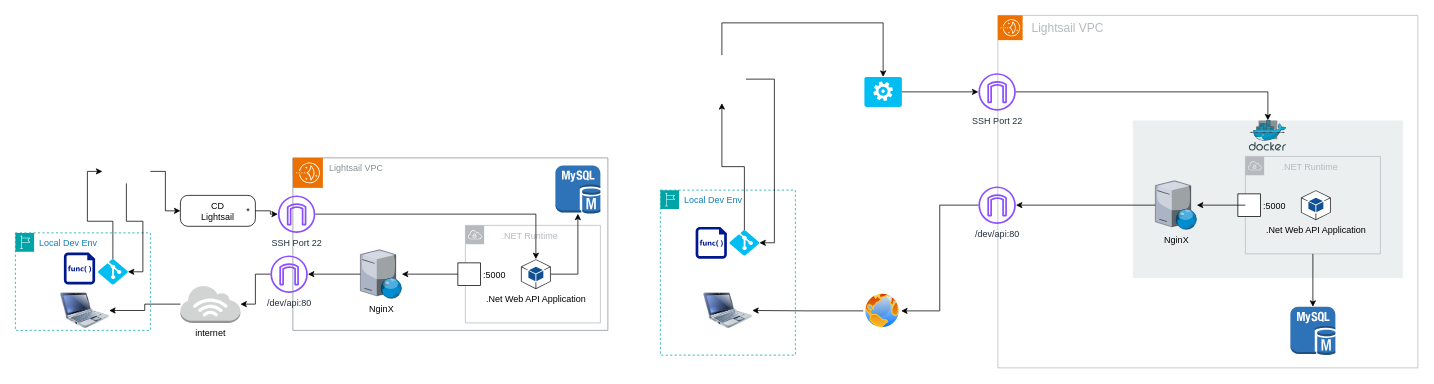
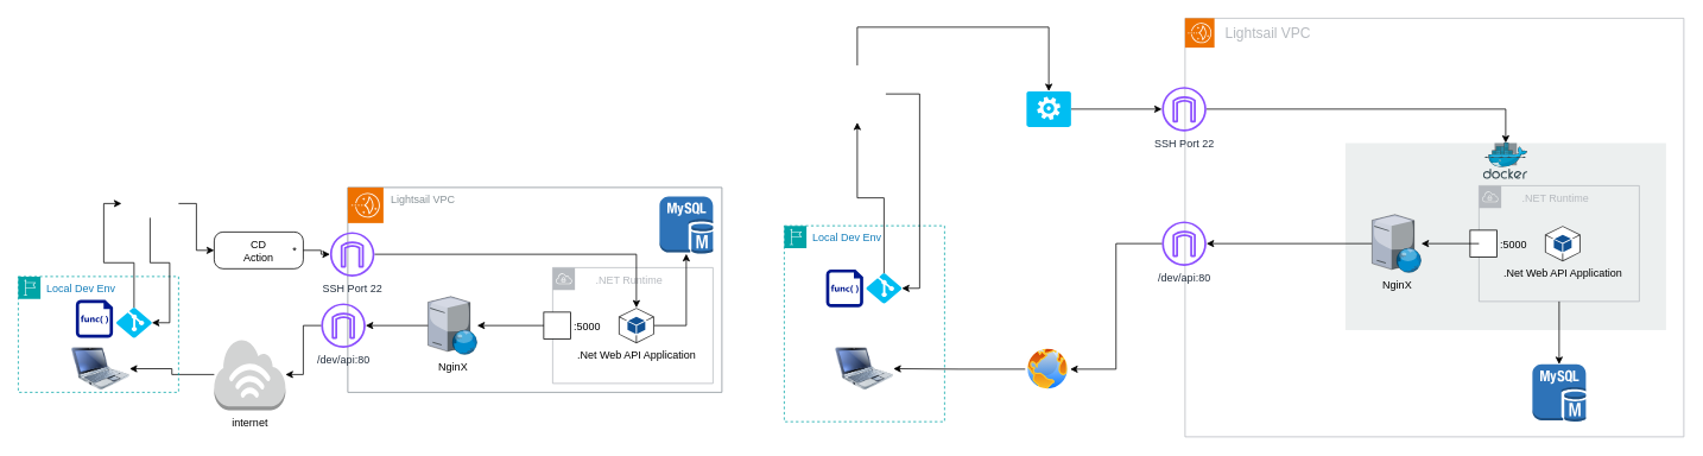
  <mxCell id="0" />
  <mxCell id="1" parent="0" />
  <mxCell id="2" value="&lt;font style=&quot;font-size: 16px;&quot;&gt;&amp;nbsp; &amp;nbsp;Lightsail VPC&lt;/font&gt;" style="sketch=0;outlineConnect=0;gradientColor=none;html=1;whiteSpace=wrap;fontSize=12;fontStyle=0;shape=mxgraph.aws4.group;grIcon=mxgraph.aws4.group_vpc;strokeColor=#B6BABF;fillColor=none;verticalAlign=top;align=left;spacingLeft=30;fontColor=#B6BABF;dashed=0;" vertex="1" parent="1"><mxGeometry x="1330" y="20" width="560" height="470" as="geometry" /></mxCell>
  <mxCell id="3" value="" style="sketch=0;outlineConnect=0;gradientColor=none;html=1;whiteSpace=wrap;fontSize=12;fontStyle=0;shape=mxgraph.aws4.groupCenter;grIcon=mxgraph.aws4.group_auto_scaling_group;grStroke=0;strokeColor=#879196;fillColor=#ECEFEF;verticalAlign=top;align=center;fontColor=#879196;dashed=0;spacingTop=25;" vertex="1" parent="1"><mxGeometry x="1510" y="160" width="360" height="210" as="geometry" /></mxCell>
  <mxCell id="4" value="" style="group;movable=1;resizable=1;rotatable=1;deletable=1;editable=1;locked=0;connectable=1;" parent="1" vertex="1" connectable="0"><mxGeometry x="390" y="210" width="420" height="230" as="geometry" /></mxCell>
  <mxCell id="5" value="&amp;nbsp; &amp;nbsp; &amp;nbsp;Lightsail VPC" style="sketch=0;outlineConnect=0;gradientColor=none;html=1;whiteSpace=wrap;fontSize=12;fontStyle=0;shape=mxgraph.aws4.group;grIcon=mxgraph.aws4.group_vpc;strokeColor=#879196;fillColor=none;verticalAlign=top;align=left;spacingLeft=30;fontColor=#879196;dashed=0;movable=0;resizable=0;rotatable=0;deletable=0;editable=0;locked=1;connectable=0;" parent="4" vertex="1"><mxGeometry width="420" height="230" as="geometry" /></mxCell>
  <mxCell id="6" value="" style="sketch=0;points=[[0,0,0],[0.25,0,0],[0.5,0,0],[0.75,0,0],[1,0,0],[0,1,0],[0.25,1,0],[0.5,1,0],[0.75,1,0],[1,1,0],[0,0.25,0],[0,0.5,0],[0,0.75,0],[1,0.25,0],[1,0.5,0],[1,0.75,0]];outlineConnect=0;fontColor=#232F3E;fillColor=#ED7100;strokeColor=#ffffff;dashed=0;verticalLabelPosition=bottom;verticalAlign=top;align=center;html=1;fontSize=12;fontStyle=0;aspect=fixed;shape=mxgraph.aws4.resourceIcon;resIcon=mxgraph.aws4.lightsail;" parent="4" vertex="1"><mxGeometry width="40" height="40" as="geometry" /></mxCell>
  <mxCell id="7" value="/dev/api:80" style="sketch=0;outlineConnect=0;fontColor=#232F3E;gradientColor=none;fillColor=#8C4FFF;strokeColor=none;dashed=0;verticalLabelPosition=bottom;verticalAlign=top;align=center;html=1;fontSize=12;fontStyle=0;aspect=fixed;pointerEvents=1;shape=mxgraph.aws4.internet_gateway;" parent="4" vertex="1"><mxGeometry x="-30" y="130" width="50" height="50" as="geometry" /></mxCell>
  <mxCell id="8" value="NginX" style="verticalLabelPosition=bottom;sketch=0;aspect=fixed;html=1;verticalAlign=top;strokeColor=none;align=center;outlineConnect=0;shape=mxgraph.citrix.web_server;" parent="4" vertex="1"><mxGeometry x="90" y="122.5" width="55.25" height="65" as="geometry" /></mxCell>
  <mxCell id="9" style="edgeStyle=orthogonalEdgeStyle;rounded=0;orthogonalLoop=1;jettySize=auto;html=1;" parent="4" source="8" target="7" edge="1"><mxGeometry relative="1" as="geometry" /></mxCell>
  <mxCell id="10" value="" style="group" parent="4" vertex="1" connectable="0"><mxGeometry x="220" y="90" width="190" height="130" as="geometry" /></mxCell>
  <mxCell id="11" value="&amp;nbsp; &amp;nbsp; &amp;nbsp;.NET Runtime" style="sketch=0;outlineConnect=0;gradientColor=none;html=1;whiteSpace=wrap;fontSize=12;fontStyle=0;shape=mxgraph.aws4.group;grIcon=mxgraph.aws4.group_vpc;strokeColor=#B6BABF;fillColor=none;verticalAlign=top;align=left;spacingLeft=30;fontColor=#B6BABF;dashed=0;" parent="10" vertex="1"><mxGeometry x="10" width="180" height="130" as="geometry" /></mxCell>
  <mxCell id="12" value=".Net Web API Application" style="outlineConnect=0;dashed=0;verticalLabelPosition=bottom;verticalAlign=top;align=center;html=1;shape=mxgraph.aws3.android;fillColor=#115193;gradientColor=none;" parent="10" vertex="1"><mxGeometry x="84" y="45" width="40" height="40" as="geometry" /></mxCell>
  <mxCell id="13" value=":5000" style="fontStyle=0;labelPosition=right;verticalLabelPosition=middle;align=left;verticalAlign=middle;spacingLeft=2;" parent="10" vertex="1"><mxGeometry y="50" width="30" height="30" as="geometry" /></mxCell>
  <mxCell id="14" value="" style="outlineConnect=0;dashed=0;verticalLabelPosition=bottom;verticalAlign=top;align=center;html=1;shape=mxgraph.aws3.mysql_db_instance;fillColor=#2E73B8;gradientColor=none;" parent="4" vertex="1"><mxGeometry x="350" y="10" width="60" height="64.5" as="geometry" /></mxCell>
  <mxCell id="15" style="edgeStyle=orthogonalEdgeStyle;rounded=0;orthogonalLoop=1;jettySize=auto;html=1;" parent="4" source="12" target="14" edge="1"><mxGeometry relative="1" as="geometry" /></mxCell>
  <mxCell id="16" style="edgeStyle=orthogonalEdgeStyle;rounded=0;orthogonalLoop=1;jettySize=auto;html=1;" parent="4" source="13" target="8" edge="1"><mxGeometry relative="1" as="geometry" /></mxCell>
  <mxCell id="17" style="edgeStyle=orthogonalEdgeStyle;rounded=0;orthogonalLoop=1;jettySize=auto;html=1;" parent="4" source="18" target="12" edge="1"><mxGeometry relative="1" as="geometry" /></mxCell>
  <mxCell id="18" value="SSH Port 22" style="sketch=0;outlineConnect=0;fontColor=#232F3E;gradientColor=none;fillColor=#8C4FFF;strokeColor=none;dashed=0;verticalLabelPosition=bottom;verticalAlign=top;align=center;html=1;fontSize=12;fontStyle=0;aspect=fixed;pointerEvents=1;shape=mxgraph.aws4.internet_gateway;" parent="4" vertex="1"><mxGeometry x="-20" y="50" width="50" height="50" as="geometry" /></mxCell>
  <mxCell id="19" value="" style="image;html=1;image=img/lib/clip_art/computers/Netbook_128x128.png" parent="1" vertex="1"><mxGeometry x="80" y="380" width="65" height="67" as="geometry" /></mxCell>
  <mxCell id="20" style="edgeStyle=orthogonalEdgeStyle;rounded=0;orthogonalLoop=1;jettySize=auto;html=1;entryX=0;entryY=0.75;entryDx=0;entryDy=0;exitX=0.5;exitY=0;exitDx=0;exitDy=0;exitPerimeter=0;" parent="1" source="26" target="32" edge="1"><mxGeometry relative="1" as="geometry" /></mxCell>
  <mxCell id="21" style="edgeStyle=orthogonalEdgeStyle;rounded=0;orthogonalLoop=1;jettySize=auto;html=1;" parent="1" source="22" target="19" edge="1"><mxGeometry relative="1" as="geometry" /></mxCell>
- <mxCell id="22" value="internet" style="outlineConnect=0;dashed=0;verticalLabelPosition=bottom;verticalAlign=top;align=center;html=1;shape=mxgraph.aws3.internet_3;fillColor=#D2D3D3;gradientColor=none;" parent="1" vertex="1"><mxGeometry x="240" y="380" width="80" height="50" as="geometry" /></mxCell>
+ <mxCell id="22" value="internet" style="outlineConnect=0;dashed=0;verticalLabelPosition=bottom;verticalAlign=top;align=center;html=1;shape=mxgraph.aws3.internet_3;fillColor=#D2D3D3;gradientColor=none;" parent="1" vertex="1"><mxGeometry x="240" y="380" width="80" height="80" as="geometry" /></mxCell>
  <mxCell id="23" style="edgeStyle=orthogonalEdgeStyle;rounded=0;orthogonalLoop=1;jettySize=auto;html=1;" parent="1" source="7" target="22" edge="1"><mxGeometry relative="1" as="geometry" /></mxCell>
  <mxCell id="24" value="Local Dev Env" style="points=[[0,0],[0.25,0],[0.5,0],[0.75,0],[1,0],[1,0.25],[1,0.5],[1,0.75],[1,1],[0.75,1],[0.5,1],[0.25,1],[0,1],[0,0.75],[0,0.5],[0,0.25]];outlineConnect=0;gradientColor=none;html=1;whiteSpace=wrap;fontSize=12;fontStyle=0;container=1;pointerEvents=0;collapsible=0;recursiveResize=0;shape=mxgraph.aws4.group;grIcon=mxgraph.aws4.group_region;strokeColor=#00A4A6;fillColor=none;verticalAlign=top;align=left;spacingLeft=30;fontColor=#147EBA;dashed=1;" parent="1" vertex="1"><mxGeometry y="310" width="180" height="130" as="geometry" x="20" /></mxCell>
  <mxCell id="25" value="" style="sketch=0;aspect=fixed;pointerEvents=1;shadow=0;dashed=0;html=1;strokeColor=none;labelPosition=center;verticalLabelPosition=bottom;verticalAlign=top;align=center;fillColor=#00188D;shape=mxgraph.mscae.enterprise.code_file" parent="24" vertex="1"><mxGeometry x="64.67" y="26.25" width="41.65" height="42.5" as="geometry" /></mxCell>
  <mxCell id="26" value="" style="verticalLabelPosition=bottom;html=1;verticalAlign=top;align=center;strokeColor=none;fillColor=#00BEF2;shape=mxgraph.azure.git_repository;" parent="24" vertex="1"><mxGeometry x="110" y="35" width="40" height="33.75" as="geometry" /></mxCell>
  <mxCell id="27" value="" style="edgeStyle=orthogonalEdgeStyle;rounded=0;orthogonalLoop=1;jettySize=auto;html=1;entryX=0;entryY=0.5;entryDx=0;entryDy=0;entryPerimeter=0;exitX=1;exitY=0.75;exitDx=0;exitDy=0;" parent="1" source="32" target="28" edge="1"><mxGeometry relative="1" as="geometry"><mxPoint x="200" y="230" as="sourcePoint" /><mxPoint x="390" y="230" as="targetPoint" /></mxGeometry></mxCell>
- <mxCell id="28" value="CD&lt;br&gt;Lightsail" style="html=1;dashed=0;rounded=1;absoluteArcSize=1;arcSize=20;verticalAlign=middle;align=center;whiteSpace=wrap;" parent="1" vertex="1"><mxGeometry x="240" y="260" width="100" height="41.25" as="geometry" /></mxCell>
+ <mxCell id="28" value="CD&lt;br&gt;Action" style="html=1;dashed=0;rounded=1;absoluteArcSize=1;arcSize=20;verticalAlign=middle;align=center;whiteSpace=wrap;" parent="1" vertex="1"><mxGeometry x="240" y="260" width="100" height="41.25" as="geometry" /></mxCell>
  <mxCell id="29" value="*" style="text;resizeWidth=0;resizeHeight=0;points=[];part=1;verticalAlign=middle;align=center;html=1;" parent="28" vertex="1"><mxGeometry x="1" y="0.5" width="20" height="20" relative="1" as="geometry"><mxPoint x="-20" y="-10" as="offset" /></mxGeometry></mxCell>
  <mxCell id="30" style="edgeStyle=orthogonalEdgeStyle;rounded=0;orthogonalLoop=1;jettySize=auto;html=1;entryX=1;entryY=0.5;entryDx=0;entryDy=0;entryPerimeter=0;exitX=0.5;exitY=1;exitDx=0;exitDy=0;" parent="1" source="32" target="26" edge="1"><mxGeometry relative="1" as="geometry" /></mxCell>
  <mxCell id="31" style="edgeStyle=orthogonalEdgeStyle;rounded=0;orthogonalLoop=1;jettySize=auto;html=1;" parent="1" source="29" target="18" edge="1"><mxGeometry relative="1" as="geometry" /></mxCell>
  <mxCell id="32" value="" style="shape=image;html=1;verticalAlign=top;verticalLabelPosition=bottom;labelBackgroundColor=#ffffff;imageAspect=0;aspect=fixed;image=https://cdn1.iconfinder.com/data/icons/picons-social/57/github-128.png" parent="1" vertex="1"><mxGeometry x="136" y="180" width="64" height="64" as="geometry" /></mxCell>
  <mxCell id="33" value="Local Dev Env" style="points=[[0,0],[0.25,0],[0.5,0],[0.75,0],[1,0],[1,0.25],[1,0.5],[1,0.75],[1,1],[0.75,1],[0.5,1],[0.25,1],[0,1],[0,0.75],[0,0.5],[0,0.25]];outlineConnect=0;gradientColor=none;html=1;whiteSpace=wrap;fontSize=12;fontStyle=0;container=1;pointerEvents=0;collapsible=0;recursiveResize=0;shape=mxgraph.aws4.group;grIcon=mxgraph.aws4.group_region;strokeColor=#00A4A6;fillColor=none;verticalAlign=top;align=left;spacingLeft=30;fontColor=#147EBA;dashed=1;" vertex="1" parent="1"><mxGeometry x="880" y="253" width="180" height="220" as="geometry" /></mxCell>
  <mxCell id="34" value="" style="sketch=0;aspect=fixed;pointerEvents=1;shadow=0;dashed=0;html=1;strokeColor=none;labelPosition=center;verticalLabelPosition=bottom;verticalAlign=top;align=center;fillColor=#00188D;shape=mxgraph.mscae.enterprise.code_file" vertex="1" parent="33"><mxGeometry x="47" y="49" width="41.65" height="42.5" as="geometry" /></mxCell>
  <mxCell id="35" value="" style="verticalLabelPosition=bottom;html=1;verticalAlign=top;align=center;strokeColor=none;fillColor=#00BEF2;shape=mxgraph.azure.git_repository;" vertex="1" parent="33"><mxGeometry x="92" y="53.37" width="40" height="33.75" as="geometry" /></mxCell>
  <mxCell id="36" value="" style="image;html=1;image=img/lib/clip_art/computers/Netbook_128x128.png" vertex="1" parent="33"><mxGeometry x="57.5" y="127" width="65" height="67" as="geometry" /></mxCell>
  <mxCell id="37" value="" style="shape=image;html=1;verticalAlign=top;verticalLabelPosition=bottom;labelBackgroundColor=#ffffff;imageAspect=0;aspect=fixed;image=https://cdn1.iconfinder.com/data/icons/picons-social/57/github-128.png" vertex="1" parent="1"><mxGeometry x="930" y="73" width="64" height="64" as="geometry" /></mxCell>
  <mxCell id="38" style="edgeStyle=orthogonalEdgeStyle;rounded=0;orthogonalLoop=1;jettySize=auto;html=1;entryX=0.5;entryY=1;entryDx=0;entryDy=0;" edge="1" parent="1" source="35" target="37"><mxGeometry relative="1" as="geometry" /></mxCell>
  <mxCell id="39" style="edgeStyle=orthogonalEdgeStyle;rounded=0;orthogonalLoop=1;jettySize=auto;html=1;entryX=1;entryY=0.5;entryDx=0;entryDy=0;entryPerimeter=0;" edge="1" parent="1" source="37" target="35"><mxGeometry relative="1" as="geometry"><Array as="points"><mxPoint x="1032" y="105" /><mxPoint x="1032" y="323" /></Array></mxGeometry></mxCell>
  <mxCell id="40" style="edgeStyle=orthogonalEdgeStyle;rounded=0;orthogonalLoop=1;jettySize=auto;html=1;" edge="1" parent="1" source="41" target="46"><mxGeometry relative="1" as="geometry" /></mxCell>
  <mxCell id="41" value="" style="verticalLabelPosition=bottom;html=1;verticalAlign=top;align=center;strokeColor=none;fillColor=#00BEF2;shape=mxgraph.azure.worker_role;" vertex="1" parent="1"><mxGeometry x="1152" y="102" width="50" height="40" as="geometry" /></mxCell>
  <mxCell id="42" style="edgeStyle=orthogonalEdgeStyle;rounded=0;orthogonalLoop=1;jettySize=auto;html=1;entryX=1;entryY=0.5;entryDx=0;entryDy=0;" edge="1" parent="1" source="43" target="36"><mxGeometry relative="1" as="geometry" /></mxCell>
  <mxCell id="43" value="" style="image;aspect=fixed;perimeter=ellipsePerimeter;html=1;align=center;shadow=0;dashed=0;spacingTop=3;image=img/lib/active_directory/internet_globe.svg;" vertex="1" parent="1"><mxGeometry x="1151" y="389" width="50" height="50" as="geometry" /></mxCell>
  <mxCell id="44" value="" style="sketch=0;points=[[0,0,0],[0.25,0,0],[0.5,0,0],[0.75,0,0],[1,0,0],[0,1,0],[0.25,1,0],[0.5,1,0],[0.75,1,0],[1,1,0],[0,0.25,0],[0,0.5,0],[0,0.75,0],[1,0.25,0],[1,0.5,0],[1,0.75,0]];outlineConnect=0;fontColor=#232F3E;fillColor=#ED7100;strokeColor=#ffffff;dashed=0;verticalLabelPosition=bottom;verticalAlign=top;align=center;html=1;fontSize=12;fontStyle=0;aspect=fixed;shape=mxgraph.aws4.resourceIcon;resIcon=mxgraph.aws4.lightsail;" vertex="1" parent="1"><mxGeometry x="1330" y="20" width="33" height="33" as="geometry" /></mxCell>
  <mxCell id="45" style="edgeStyle=orthogonalEdgeStyle;rounded=0;orthogonalLoop=1;jettySize=auto;html=1;" edge="1" parent="1" source="46" target="59"><mxGeometry relative="1" as="geometry" /></mxCell>
  <mxCell id="46" value="SSH Port 22" style="sketch=0;outlineConnect=0;fontColor=#232F3E;gradientColor=none;fillColor=#8C4FFF;strokeColor=none;dashed=0;verticalLabelPosition=bottom;verticalAlign=top;align=center;html=1;fontSize=12;fontStyle=0;aspect=fixed;pointerEvents=1;shape=mxgraph.aws4.internet_gateway;" vertex="1" parent="1"><mxGeometry x="1304" y="97" width="50" height="50" as="geometry" /></mxCell>
  <mxCell id="47" value="/dev/api:80" style="sketch=0;outlineConnect=0;fontColor=#232F3E;gradientColor=none;fillColor=#8C4FFF;strokeColor=none;dashed=0;verticalLabelPosition=bottom;verticalAlign=top;align=center;html=1;fontSize=12;fontStyle=0;aspect=fixed;pointerEvents=1;shape=mxgraph.aws4.internet_gateway;" vertex="1" parent="1"><mxGeometry x="1304" y="248" width="50" height="50" as="geometry" /></mxCell>
  <mxCell id="48" style="edgeStyle=orthogonalEdgeStyle;rounded=0;orthogonalLoop=1;jettySize=auto;html=1;entryX=1;entryY=0.5;entryDx=0;entryDy=0;" edge="1" parent="1" source="47" target="43"><mxGeometry relative="1" as="geometry"><mxPoint x="1244" y="410" as="targetPoint" /></mxGeometry></mxCell>
  <mxCell id="49" style="edgeStyle=orthogonalEdgeStyle;rounded=0;orthogonalLoop=1;jettySize=auto;html=1;" edge="1" parent="1" source="50" target="47"><mxGeometry relative="1" as="geometry" /></mxCell>
  <mxCell id="50" value="NginX" style="verticalLabelPosition=bottom;sketch=0;aspect=fixed;html=1;verticalAlign=top;strokeColor=none;align=center;outlineConnect=0;shape=mxgraph.citrix.web_server;" vertex="1" parent="1"><mxGeometry x="1540" y="240.5" width="55.25" height="65" as="geometry" /></mxCell>
  <mxCell id="51" value="" style="group" vertex="1" connectable="0" parent="1"><mxGeometry x="1650" y="208" width="190" height="130" as="geometry" /></mxCell>
  <mxCell id="52" value="&amp;nbsp; &amp;nbsp; &amp;nbsp;.NET Runtime" style="sketch=0;outlineConnect=0;gradientColor=none;html=1;whiteSpace=wrap;fontSize=12;fontStyle=0;shape=mxgraph.aws4.group;grIcon=mxgraph.aws4.group_vpc;strokeColor=#B6BABF;fillColor=none;verticalAlign=top;align=left;spacingLeft=30;fontColor=#B6BABF;dashed=0;" vertex="1" parent="51"><mxGeometry x="10" width="180" height="130" as="geometry" /></mxCell>
  <mxCell id="53" value=".Net Web API Application" style="outlineConnect=0;dashed=0;verticalLabelPosition=bottom;verticalAlign=top;align=center;html=1;shape=mxgraph.aws3.android;fillColor=#115193;gradientColor=none;" vertex="1" parent="51"><mxGeometry x="84" y="45" width="40" height="40" as="geometry" /></mxCell>
  <mxCell id="54" value=":5000" style="fontStyle=0;labelPosition=right;verticalLabelPosition=middle;align=left;verticalAlign=middle;spacingLeft=2;" vertex="1" parent="51"><mxGeometry y="50" width="30" height="30" as="geometry" /></mxCell>
  <mxCell id="55" style="edgeStyle=orthogonalEdgeStyle;rounded=0;orthogonalLoop=1;jettySize=auto;html=1;" edge="1" parent="1" source="52" target="50"><mxGeometry relative="1" as="geometry" /></mxCell>
  <mxCell id="56" value="" style="outlineConnect=0;dashed=0;verticalLabelPosition=bottom;verticalAlign=top;align=center;html=1;shape=mxgraph.aws3.mysql_db_instance;fillColor=#2E73B8;gradientColor=none;" vertex="1" parent="1"><mxGeometry x="1720" y="408.5" width="60" height="64.5" as="geometry" /></mxCell>
  <mxCell id="57" style="edgeStyle=orthogonalEdgeStyle;rounded=0;orthogonalLoop=1;jettySize=auto;html=1;" edge="1" parent="1" source="52" target="56"><mxGeometry relative="1" as="geometry" /></mxCell>
  <mxCell id="58" style="edgeStyle=orthogonalEdgeStyle;rounded=0;orthogonalLoop=1;jettySize=auto;html=1;entryX=0.5;entryY=0;entryDx=0;entryDy=0;entryPerimeter=0;" edge="1" parent="1" source="37" target="41"><mxGeometry relative="1" as="geometry"><Array as="points"><mxPoint x="962" y="30" /><mxPoint x="1177" y="30" /></Array></mxGeometry></mxCell>
  <mxCell id="59" value="" style="image;sketch=0;aspect=fixed;html=1;points=[];align=center;fontSize=12;image=img/lib/mscae/Docker.svg;" vertex="1" parent="1"><mxGeometry x="1665" y="160" width="50" height="41" as="geometry" /></mxCell>
